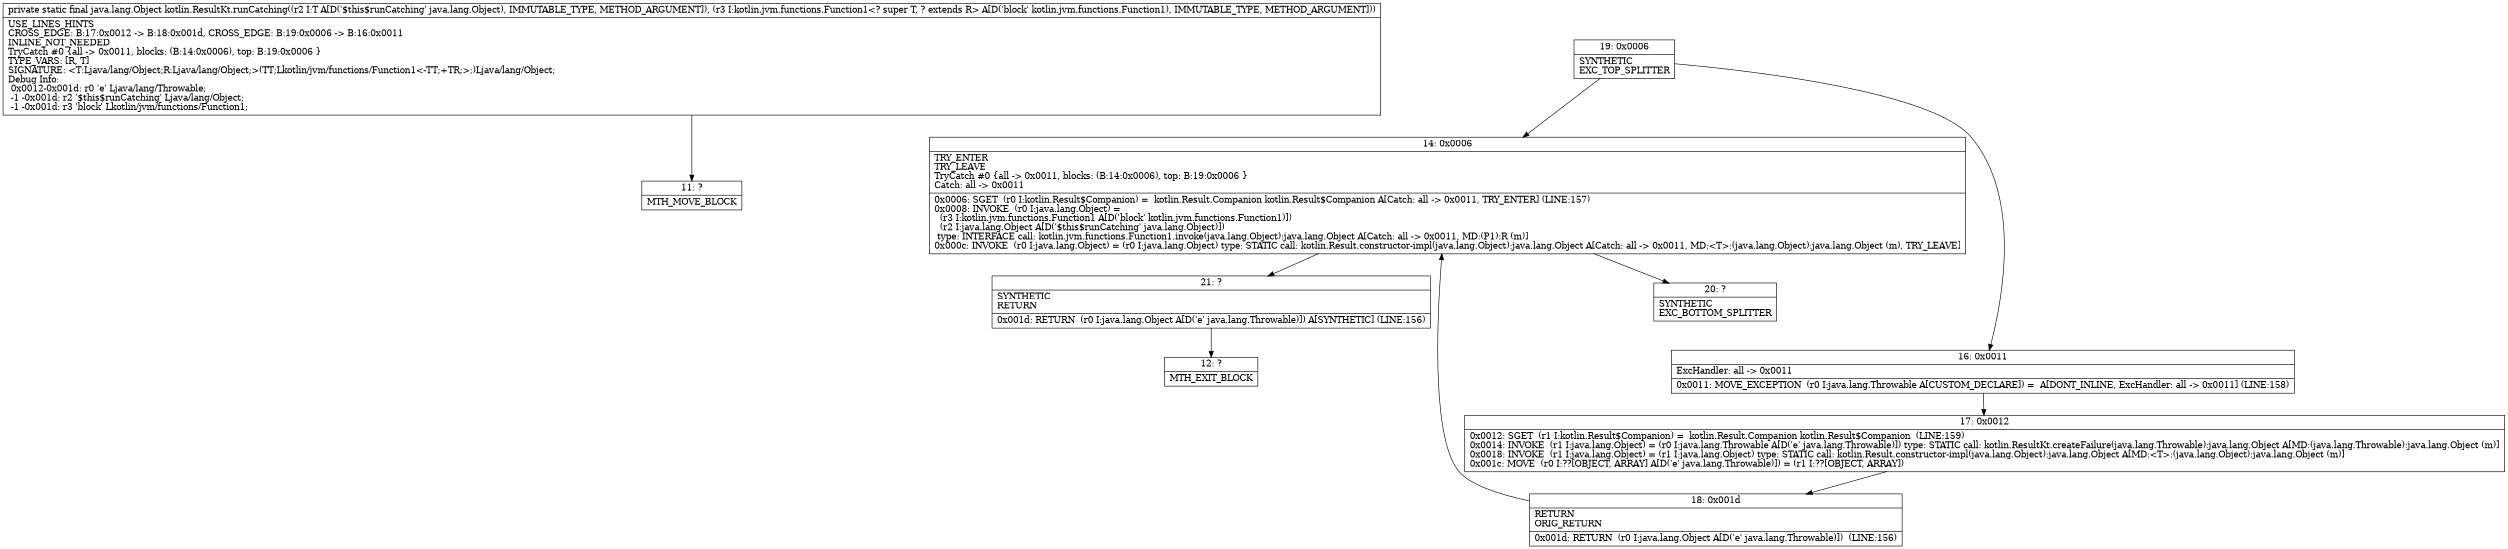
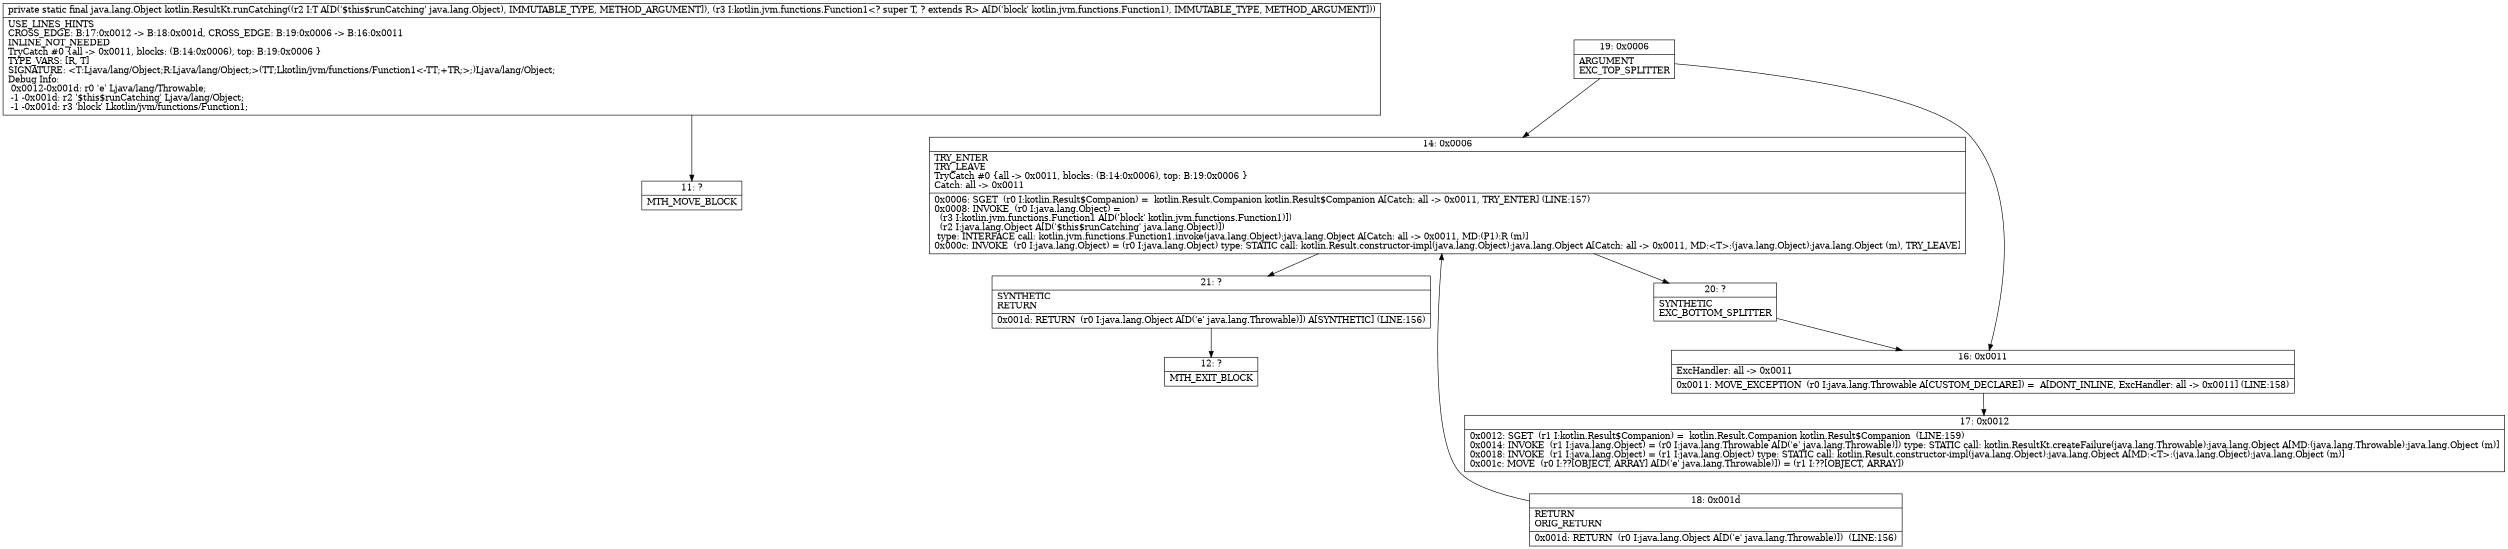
  digraph {
    node [shape=record]
    n1 [label="{11\:\ ?|MTH_MOVE_BLOCK\l}"]
-   n2 [label="{19\:\ 0x0006|SYNTHETIC\lEXC_TOP_SPLITTER\l}"]
+   n2 [label="{19\:\ 0x0006|ARGUMENT\lEXC_TOP_SPLITTER\l}"]
    n3 [label="{14\:\ 0x0006|TRY_ENTER\lTRY_LEAVE\lTryCatch #0 \{all \-\> 0x0011, blocks: (B:14:0x0006), top: B:19:0x0006 \}\lCatch: all \-\> 0x0011\l|0x0006: SGET  (r0 I:kotlin.Result$Companion) =  kotlin.Result.Companion kotlin.Result$Companion A[Catch: all \-\> 0x0011, TRY_ENTER] (LINE:157)\l0x0008: INVOKE  (r0 I:java.lang.Object) = \l  (r3 I:kotlin.jvm.functions.Function1 A[D('block' kotlin.jvm.functions.Function1)])\l  (r2 I:java.lang.Object A[D('$this$runCatching' java.lang.Object)])\l type: INTERFACE call: kotlin.jvm.functions.Function1.invoke(java.lang.Object):java.lang.Object A[Catch: all \-\> 0x0011, MD:(P1):R (m)]\l0x000c: INVOKE  (r0 I:java.lang.Object) = (r0 I:java.lang.Object) type: STATIC call: kotlin.Result.constructor\-impl(java.lang.Object):java.lang.Object A[Catch: all \-\> 0x0011, MD:\<T\>:(java.lang.Object):java.lang.Object (m), TRY_LEAVE]\l}"]
    n4 [label="{16\:\ 0x0011|ExcHandler: all \-\> 0x0011\l|0x0011: MOVE_EXCEPTION  (r0 I:java.lang.Throwable A[CUSTOM_DECLARE]) =  A[DONT_INLINE, ExcHandler: all \-\> 0x0011] (LINE:158)\l}"]
    n5 [label="{20\:\ ?|SYNTHETIC\lEXC_BOTTOM_SPLITTER\l}"]
    n6 [label="{21\:\ ?|SYNTHETIC\lRETURN\l|0x001d: RETURN  (r0 I:java.lang.Object A[D('e' java.lang.Throwable)]) A[SYNTHETIC] (LINE:156)\l}"]
    n7 [label="{17\:\ 0x0012|0x0012: SGET  (r1 I:kotlin.Result$Companion) =  kotlin.Result.Companion kotlin.Result$Companion  (LINE:159)\l0x0014: INVOKE  (r1 I:java.lang.Object) = (r0 I:java.lang.Throwable A[D('e' java.lang.Throwable)]) type: STATIC call: kotlin.ResultKt.createFailure(java.lang.Throwable):java.lang.Object A[MD:(java.lang.Throwable):java.lang.Object (m)]\l0x0018: INVOKE  (r1 I:java.lang.Object) = (r1 I:java.lang.Object) type: STATIC call: kotlin.Result.constructor\-impl(java.lang.Object):java.lang.Object A[MD:\<T\>:(java.lang.Object):java.lang.Object (m)]\l0x001c: MOVE  (r0 I:??[OBJECT, ARRAY] A[D('e' java.lang.Throwable)]) = (r1 I:??[OBJECT, ARRAY]) \l}"]
    n8 [label="{12\:\ ?|MTH_EXIT_BLOCK\l}"]
    n9 [label="{18\:\ 0x001d|RETURN\lORIG_RETURN\l|0x001d: RETURN  (r0 I:java.lang.Object A[D('e' java.lang.Throwable)])  (LINE:156)\l}"]
    n10 [label="{private static final java.lang.Object kotlin.ResultKt.runCatching((r2 I:T A[D('$this$runCatching' java.lang.Object), IMMUTABLE_TYPE, METHOD_ARGUMENT]), (r3 I:kotlin.jvm.functions.Function1\<? super T, ? extends R\> A[D('block' kotlin.jvm.functions.Function1), IMMUTABLE_TYPE, METHOD_ARGUMENT]))  | USE_LINES_HINTS\lCROSS_EDGE: B:17:0x0012 \-\> B:18:0x001d, CROSS_EDGE: B:19:0x0006 \-\> B:16:0x0011\lINLINE_NOT_NEEDED\lTryCatch #0 \{all \-\> 0x0011, blocks: (B:14:0x0006), top: B:19:0x0006 \}\lTYPE_VARS: [R, T]\lSIGNATURE: \<T:Ljava\/lang\/Object;R:Ljava\/lang\/Object;\>(TT;Lkotlin\/jvm\/functions\/Function1\<\-TT;+TR;\>;)Ljava\/lang\/Object;\lDebug Info:\l  0x0012\-0x001d: r0 'e' Ljava\/lang\/Throwable;\l  \-1 \-0x001d: r2 '$this$runCatching' Ljava\/lang\/Object;\l  \-1 \-0x001d: r3 'block' Lkotlin\/jvm\/functions\/Function1;\l}"]
    n2 -> n3
    n2 -> n4
    n3 -> n5
    n3 -> n6
    n4 -> n7
+   n5 -> n4
    n6 -> n8
-   n7 -> n9
    n9 -> n3
    n10 -> n1
  }
